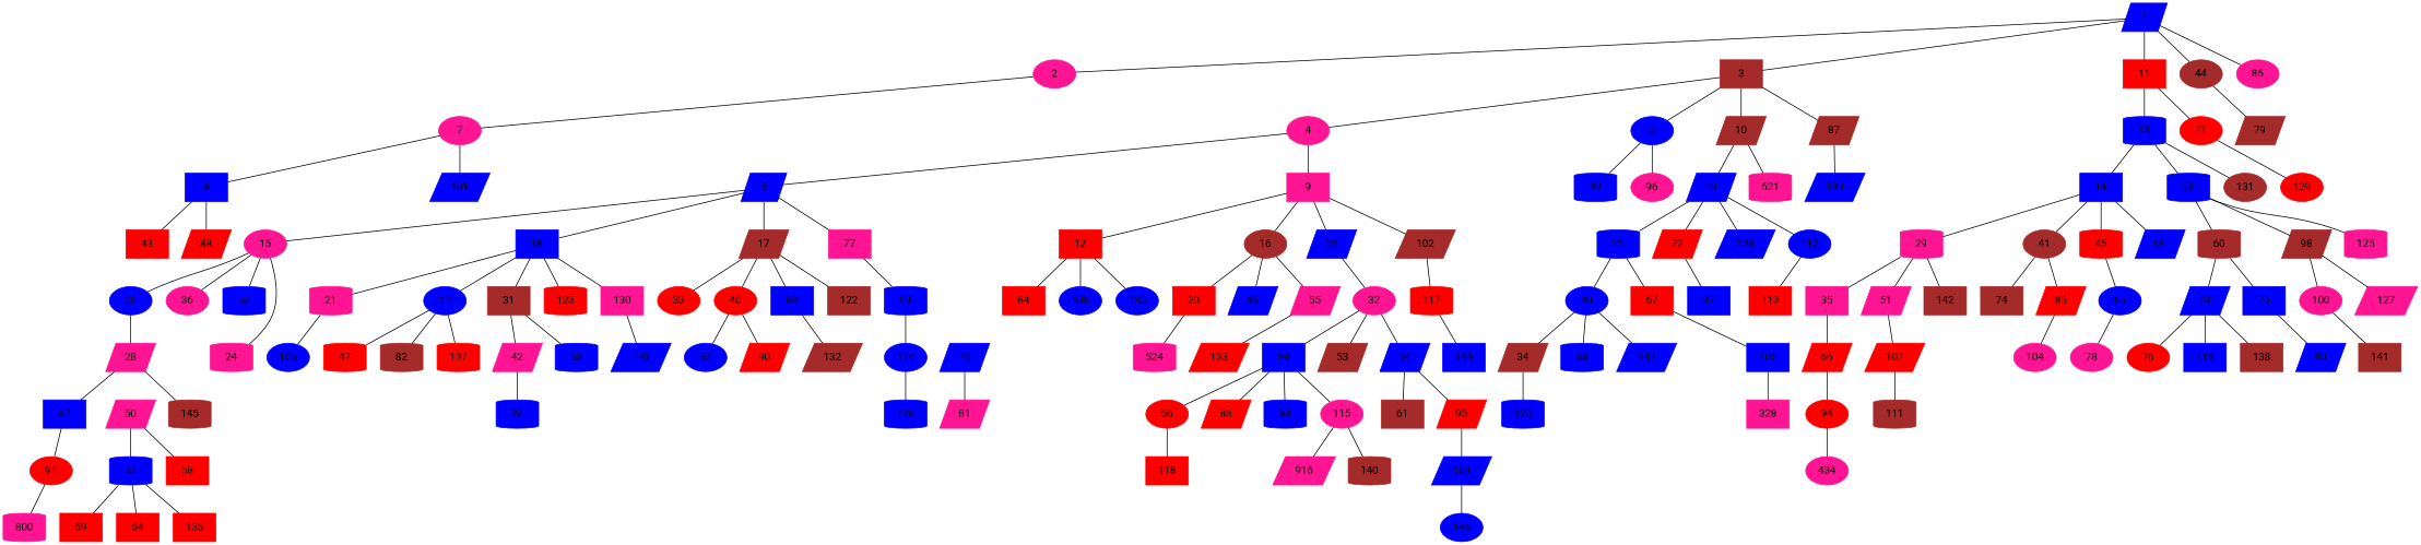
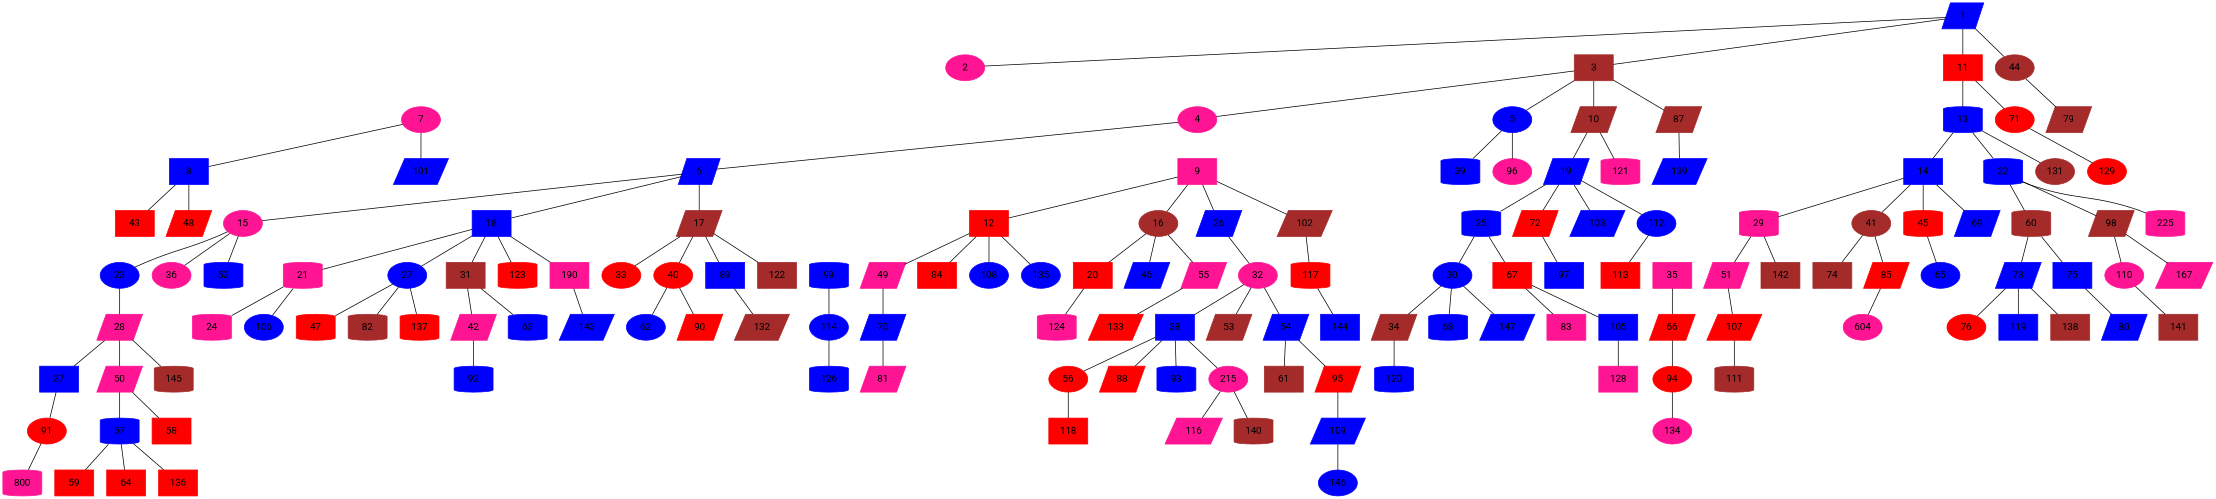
  graph {
    fontname=Roboto
    node [color=blue fontname=Roboto shape=parallelogram style=filled]
    edge [fontname=Roboto]
    2 [color=deeppink shape=ellipse]
    1
    3 [color=brown shape=box]
    11 [color=red shape=box]
    44 [color=brown shape=ellipse]
-   86 [color=deeppink shape=ellipse]
    7 [color=deeppink shape=ellipse]
    4 [color=deeppink shape=ellipse]
    5 [shape=ellipse]
    10 [color=brown]
    87 [color=brown]
    13 [shape=cylinder]
    71 [color=red shape=ellipse]
    79 [color=brown]
    8 [shape=box]
    101
    6
    9 [color=deeppink shape=box]
    39 [shape=cylinder]
    96 [color=deeppink shape=ellipse]
    19
-   121 [color=deeppink shape=cylinder label=621]
+   121 [color=deeppink shape=cylinder]
    139
    15 [color=deeppink shape=ellipse]
    17 [color=brown]
    18 [shape=box]
-   77 [color=deeppink shape=box]
    12 [color=red shape=box]
    16 [color=brown shape=ellipse]
    26
    102 [color=brown]
    23 [shape=ellipse]
    36 [color=deeppink shape=ellipse]
    52 [shape=cylinder]
    33 [color=red shape=ellipse]
    40 [color=red shape=ellipse]
    89 [shape=box]
    122 [color=brown shape=box]
    21 [color=deeppink shape=cylinder]
    27 [shape=ellipse]
    31 [color=brown shape=box]
    123 [color=red shape=cylinder]
-   130 [color=deeppink shape=box]
+   130 [color=deeppink shape=box label=190]
    99 [shape=cylinder]
    43 [color=red shape=box]
    48 [color=red]
+   49 [color=deeppink]
    84 [color=red shape=box]
    108 [shape=ellipse]
    135 [shape=ellipse]
    20 [color=red shape=box]
    46
    55 [color=deeppink]
    32 [color=deeppink shape=ellipse]
    117 [color=red shape=cylinder]
    25 [shape=cylinder]
    72 [color=red]
    103
    112 [shape=ellipse]
    14 [shape=box]
    22 [shape=cylinder]
    131 [color=brown shape=ellipse]
    129 [color=red shape=ellipse]
    70
    29 [color=deeppink shape=cylinder]
    41 [color=brown shape=ellipse]
    45 [color=red shape=cylinder]
    69
    60 [color=brown shape=cylinder]
    98 [color=brown]
-   125 [color=deeppink shape=cylinder]
+   125 [color=deeppink shape=cylinder label=225]
    35 [color=deeppink shape=box]
    51 [color=deeppink]
    142 [color=brown shape=box]
    74 [color=brown shape=box]
    85 [color=red]
    65 [shape=ellipse]
    28 [color=deeppink]
-   124 [color=deeppink shape=cylinder label=524]
+   124 [color=deeppink shape=cylinder]
    133 [color=red]
    62 [shape=ellipse]
    90 [color=red]
    132 [color=brown]
    24 [color=deeppink shape=cylinder]
    106 [shape=ellipse]
    47 [color=red shape=cylinder]
    82 [color=brown shape=cylinder]
    137 [color=red shape=cylinder]
    42 [color=deeppink]
    63 [shape=cylinder]
    143
    30 [shape=ellipse]
    67 [color=red shape=box]
    97 [shape=box]
    113 [color=red shape=box]
    73
    75 [shape=box]
-   110 [color=deeppink shape=ellipse label=100]
-   127 [color=deeppink]
+   110 [color=deeppink shape=ellipse]
+   127 [color=deeppink label=167]
    37 [shape=box]
    50 [color=deeppink]
    145 [color=brown shape=cylinder]
    34 [color=brown]
    68 [shape=cylinder]
    147
+   83 [color=deeppink shape=box]
    105 [shape=box]
    38 [shape=box]
    53 [color=brown]
    54
    91 [color=red shape=ellipse]
    57 [shape=cylinder]
    58 [color=red shape=box]
    66 [color=red]
    107 [color=red]
    120 [shape=cylinder]
    92 [shape=cylinder]
    56 [color=red shape=ellipse]
    88 [color=red]
    93 [shape=cylinder]
-   115 [color=deeppink shape=ellipse]
+   115 [color=deeppink shape=ellipse label=215]
    61 [color=brown shape=box]
    95 [color=red]
    94 [color=red shape=ellipse]
    n125 [color=deeppink label=800 shape=cylinder]
    118 [color=red shape=box]
-   116 [color=deeppink label=916]
+   116 [color=deeppink]
    140 [color=brown shape=cylinder]
-   104 [color=deeppink shape=ellipse]
-   78 [color=deeppink shape=ellipse]
+   104 [color=deeppink shape=ellipse label=604]
    81 [color=deeppink]
    59 [color=red shape=box]
    64 [color=red shape=box]
    136 [color=red shape=box]
    111 [color=brown shape=cylinder]
    109
    76 [color=red shape=ellipse]
    119 [shape=box]
    138 [color=brown shape=box]
    80
-   134 [color=deeppink shape=ellipse label=434]
-   128 [color=deeppink shape=box label=328]
+   134 [color=deeppink shape=ellipse]
+   128 [color=deeppink shape=box]
    114 [shape=ellipse]
    146 [shape=ellipse]
    141 [color=brown shape=box]
    126 [shape=cylinder]
    144 [shape=box]
-   2 -- 7
    1 -- 2
    1 -- 3
    1 -- 11
    1 -- 44
-   1 -- 86
    3 -- 4
    3 -- 5
    3 -- 10
    3 -- 87
    11 -- 13
    11 -- 71
    44 -- 79
    7 -- 8
    7 -- 101
    4 -- 6
-   4 -- 9
    5 -- 39
    5 -- 96
    10 -- 19
    10 -- 121
    87 -- 139
    13 -- 14
    13 -- 22
    13 -- 131
    71 -- 129
    8 -- 43
    8 -- 48
    6 -- 15
    6 -- 17
    6 -- 18
-   6 -- 77
    9 -- 12
    9 -- 16
    9 -- 26
    9 -- 102
    19 -- 25
    19 -- 72
    19 -- 103
    19 -- 112
    15 -- 23
    15 -- 36
    15 -- 52
    17 -- 33
    17 -- 40
    17 -- 89
    17 -- 122
    18 -- 21
    18 -- 27
    18 -- 31
    18 -- 123
    18 -- 130
-   77 -- 99
+   12 -- 49
    12 -- 84
    12 -- 108
    12 -- 135
    16 -- 20
    16 -- 46
    16 -- 55
    26 -- 32
    102 -- 117
    23 -- 28
    40 -- 62
    40 -- 90
    89 -- 132
-   15 -- 24
+   21 -- 24
    21 -- 106
    27 -- 47
    27 -- 82
    27 -- 137
    31 -- 42
    31 -- 63
    130 -- 143
    99 -- 114
+   49 -- 70
    20 -- 124
    55 -- 133
    32 -- 38
    32 -- 53
    32 -- 54
    117 -- 144
    25 -- 30
    25 -- 67
    72 -- 97
    112 -- 113
    14 -- 29
    14 -- 41
    14 -- 45
    14 -- 69
    22 -- 60
    22 -- 98
    22 -- 125
    70 -- 81
-   29 -- 35
    29 -- 51
    29 -- 142
    41 -- 74
    41 -- 85
    45 -- 65
    60 -- 73
    60 -- 75
    98 -- 110
    98 -- 127
    35 -- 66
    51 -- 107
    85 -- 104
-   65 -- 78
    28 -- 37
+   28 -- 50
    28 -- 145
    42 -- 92
    30 -- 34
    30 -- 68
    30 -- 147
+   67 -- 83
    67 -- 105
    73 -- 76
    73 -- 119
    73 -- 138
    75 -- 80
    110 -- 141
    37 -- 91
    50 -- 57
    50 -- 58
    34 -- 120
    105 -- 128
    38 -- 56
    38 -- 88
    38 -- 93
    38 -- 115
    54 -- 61
    54 -- 95
    91 -- n125
    57 -- 59
    57 -- 64
    57 -- 136
    66 -- 94
    107 -- 111
    56 -- 118
    115 -- 116
    115 -- 140
    95 -- 109
    94 -- 134
    109 -- 146
    114 -- 126
  }
